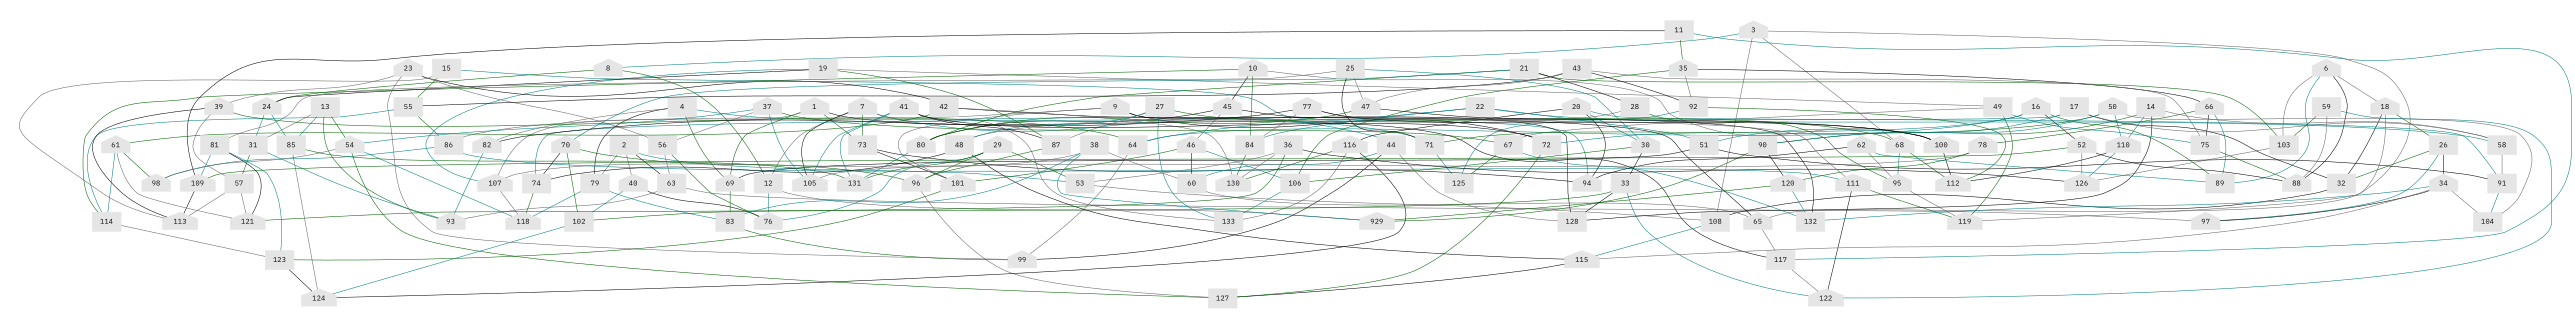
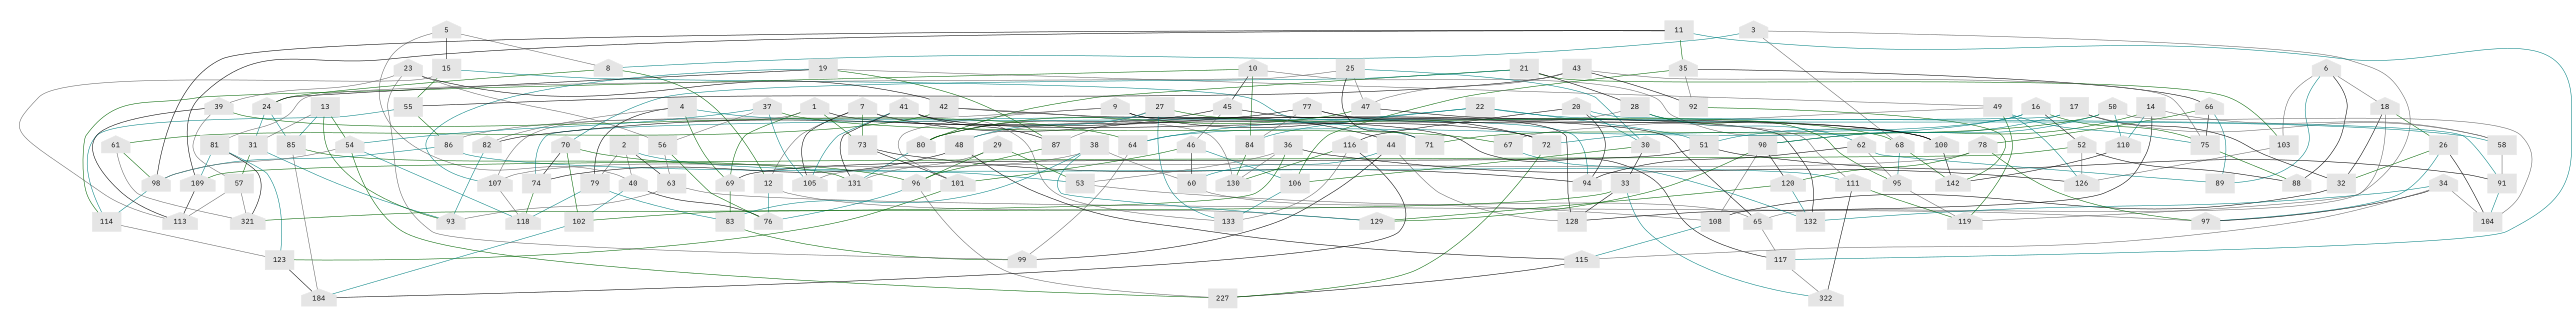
  graph {
    fontname="IBM Plex Mono"
    node [color=gray90 fontname="IBM Plex Mono" shape=house style=filled]
    edge [color=gray40 fontname="IBM Plex Mono"]
    1
    69
    73 [shape=box]
    107
    117 [shape=box]
    83 [shape=box]
    101
    94
    118
-   122
+   122 [label=322]
    2 [shape=box]
    40
    53 [shape=box]
    63 [shape=box]
    79 [shape=box]
    76
    102 [shape=box]
    108 [shape=box]
    93
    97
    3
    8
    65
    68
    12 [shape=box]
    24
    95
-   112
+   112 [label=142]
    115
    4 [shape=box]
    71 [shape=box]
    82
-   125 [shape=box]
+   5
    15 [shape=box]
    55 [shape=box]
    113
    6
    18
    88
    89 [shape=box]
    103 [shape=box]
    32 [shape=box]
    26 [shape=box]
    119
    126
    7
    44 [shape=box]
    105
    133 [shape=box]
-   129 [label=929]
+   129
    128 [shape=box]
    99
    60 [shape=box]
    31 [shape=box]
    85 [shape=box]
    72 [shape=box]
    9
    86 [shape=box]
-   127 [shape=box]
+   127 [shape=box label=227]
    98
    111
    123 [shape=box]
    10
    45
    84 [shape=box]
    100
    114 [shape=box]
    80
    132 [shape=box]
    46
    130
    11 [shape=box]
    35
    109
    106 [shape=box]
    66
    92 [shape=box]
    13 [shape=box]
    54
    57 [shape=box]
    131
-   124
+   124 [label=184]
    14 [shape=box]
    58 [shape=box]
    90 [shape=box]
    110
    91 [shape=box]
    120
    16
    52
    64 [shape=box]
    17 [shape=box]
    51 [shape=box]
    74 [shape=box]
    104 [shape=box]
    19 [shape=box]
    49 [shape=box]
    87 [shape=box]
    67 [shape=box]
    75 [shape=box]
    96
    20
    30
    116
    33 [shape=box]
    21 [shape=box]
    28 [shape=box]
    70
    48 [shape=box]
    62
    22 [shape=box]
    23
    39
    42 [shape=box]
    56 [shape=box]
    61
    25 [shape=box]
    47
    81 [shape=box]
-   121
+   121 [label=321]
    27 [shape=box]
    29
    34
    78
    36 [shape=box]
    37
    38 [shape=box]
    41
    43 [shape=box]
    50
-   59 [shape=box]
    77
    1 -- 69 [color=darkgreen]
    1 -- 73 [color=darkgreen]
    1 -- 107
    1 -- 117 [color=black]
    69 -- 83 [color=darkgreen]
    73 -- 101 [color=black]
    73 -- 94 [color=black]
    107 -- 118
    117 -- 122
    83 -- 99 [color=darkgreen]
    101 -- 123 [color=darkgreen]
    2 -- 40
    2 -- 53 [color=teal]
    2 -- 63 [color=black]
    2 -- 79
    40 -- 76 [color=black]
    40 -- 102 [color=teal]
    53 -- 108
    63 -- 93
    63 -- 97
    79 -- 83 [color=teal]
    79 -- 118 [color=teal]
    102 -- 124 [color=teal]
    108 -- 115 [color=teal]
-   3 -- 108
+   90 -- 108
    3 -- 8 [color=teal]
    3 -- 65
    3 -- 68
    8 -- 12 [color=darkgreen]
    8 -- 24 [color=darkgreen]
    65 -- 117
    68 -- 95 [color=teal]
    68 -- 112 [color=darkgreen]
    12 -- 76 [color=teal]
    12 -- 129
    24 -- 31 [color=teal]
    24 -- 85 [color=teal]
    95 -- 119
    115 -- 127 [color=black]
    4 -- 69 [color=darkgreen]
    4 -- 79 [color=black]
    4 -- 71 [color=teal]
    4 -- 82
-   71 -- 125 [color=teal]
    82 -- 93 [color=teal]
+   5 -- 40
+   5 -- 8
+   5 -- 15 [color=black]
    15 -- 94 [color=teal]
    15 -- 55 [color=darkgreen]
    15 -- 113
    55 -- 86 [color=darkgreen]
    55 -- 114 [color=teal]
    6 -- 18
    6 -- 88 [color=black]
    6 -- 89 [color=teal]
    6 -- 103
    18 -- 32 [color=black]
    18 -- 26 [color=darkgreen]
    18 -- 119
    103 -- 126
    32 -- 108 [color=black]
    26 -- 97 [color=teal]
    26 -- 32 [color=darkgreen]
-   26 -- 34 [color=black]
+   26 -- 104 [color=black]
    7 -- 73 [color=darkgreen]
    7 -- 12
-   7 -- 44 [color=teal]
+   7 -- 44 [color=black]
    7 -- 105 [color=black]
    7 -- 133
    44 -- 128
    44 -- 99 [color=black]
    44 -- 60 [color=teal]
    60 -- 65
    31 -- 93 [color=teal]
    31 -- 57 [color=darkgreen]
    85 -- 131 [color=darkgreen]
    85 -- 124
    72 -- 127 [color=darkgreen]
    9 -- 101
    9 -- 128 [color=black]
    9 -- 72 [color=black]
    9 -- 86
    86 -- 98 [color=teal]
    86 -- 111 [color=teal]
    111 -- 122 [color=black]
    111 -- 119 [color=darkgreen]
    123 -- 124 [color=black]
    10 -- 45 [color=black]
    10 -- 84 [color=darkgreen]
    10 -- 100
    10 -- 114 [color=darkgreen]
    45 -- 80 [color=black]
    45 -- 132 [color=black]
    45 -- 46
    84 -- 130 [color=darkgreen]
    100 -- 112 [color=black]
    114 -- 123
    80 -- 131 [color=teal]
    46 -- 101 [color=darkgreen]
    46 -- 60 [color=black]
    46 -- 106 [color=teal]
    11 -- 117 [color=teal]
+   11 -- 98 [color=black]
    11 -- 35 [color=darkgreen]
    11 -- 109 [color=black]
    35 -- 106 [color=darkgreen]
    35 -- 66 [color=black]
    35 -- 92
    109 -- 113 [color=black]
    106 -- 133 [color=teal]
    66 -- 89 [color=teal]
    66 -- 75 [color=black]
    66 -- 78 [color=darkgreen]
    92 -- 112 [color=darkgreen]
-   92 -- 125 [color=teal]
    13 -- 93 [color=darkgreen]
    13 -- 31
    13 -- 85 [color=teal]
    13 -- 54 [color=darkgreen]
    54 -- 118 [color=teal]
    54 -- 127 [color=darkgreen]
    54 -- 98
    57 -- 113
    57 -- 121
    14 -- 128 [color=black]
    14 -- 58
    14 -- 90 [color=darkgreen]
    14 -- 110 [color=teal]
    58 -- 91
    90 -- 129 [color=darkgreen]
    90 -- 120 [color=black]
    110 -- 112 [color=black]
-   110 -- 126 [color=teal]
+   49 -- 126 [color=teal]
    91 -- 104 [color=teal]
    120 -- 129 [color=darkgreen]
    120 -- 132 [color=teal]
-   16 -- 89 [color=darkgreen]
+   16 -- 75 [color=darkgreen]
    16 -- 72 [color=teal]
    16 -- 52 [color=black]
    16 -- 64 [color=teal]
    52 -- 88 [color=black]
    52 -- 126
    52 -- 109 [color=darkgreen]
    64 -- 99
    17 -- 32 [color=black]
    17 -- 58
    17 -- 51 [color=teal]
    17 -- 74 [color=teal]
    51 -- 69 [color=black]
    51 -- 91 [color=black]
    74 -- 118 [color=darkgreen]
    19 -- 107 [color=teal]
    19 -- 24 [color=black]
    19 -- 49
    19 -- 87 [color=darkgreen]
    49 -- 119 [color=darkgreen]
    49 -- 67
    49 -- 75 [color=teal]
    87 -- 96 [color=darkgreen]
-   67 -- 125 [color=darkgreen]
    67 -- 132 [color=teal]
    75 -- 88 [color=darkgreen]
    96 -- 127
    20 -- 94 [color=black]
    20 -- 91 [color=teal]
    20 -- 30 [color=teal]
    20 -- 116 [color=black]
    30 -- 106 [color=darkgreen]
    30 -- 33 [color=black]
    116 -- 133
    116 -- 130 [color=darkgreen]
    116 -- 124 [color=black]
    33 -- 122 [color=teal]
    33 -- 102 [color=darkgreen]
    33 -- 128 [color=black]
    21 -- 103 [color=darkgreen]
    21 -- 80 [color=darkgreen]
    21 -- 28 [color=black]
    21 -- 70 [color=teal]
    28 -- 95 [color=darkgreen]
    28 -- 48
+   28 -- 62 [color=teal]
    70 -- 102 [color=darkgreen]
    70 -- 74 [color=black]
    70 -- 96 [color=darkgreen]
    48 -- 115 [color=black]
    48 -- 74 [color=black]
    62 -- 94 [color=black]
    62 -- 95
    62 -- 89 [color=teal]
    22 -- 84 [color=teal]
    22 -- 58 [color=teal]
    22 -- 64 [color=teal]
    22 -- 51 [color=teal]
    23 -- 99
    23 -- 39
    23 -- 42 [color=black]
    23 -- 56
    39 -- 113 [color=black]
    39 -- 57
    39 -- 64 [color=darkgreen]
    42 -- 65 [color=black]
    42 -- 130
    42 -- 61 [color=darkgreen]
    56 -- 63
    56 -- 76 [color=darkgreen]
    61 -- 98 [color=darkgreen]
-   61 -- 114 [color=teal]
+   98 -- 114 [color=teal]
    61 -- 121
    25 -- 71 [color=black]
    25 -- 30 [color=teal]
    25 -- 47
    25 -- 81
    47 -- 100 [color=black]
    47 -- 80 [color=darkgreen]
    81 -- 123 [color=teal]
    81 -- 109 [color=teal]
    81 -- 121 [color=black]
    27 -- 68 [color=darkgreen]
    27 -- 133 [color=teal]
    27 -- 87
    27 -- 48 [color=teal]
    29 -- 53 [color=darkgreen]
-   29 -- 76 [color=teal]
-   29 -- 131 [color=darkgreen]
+   96 -- 76 [color=teal]
+   29 -- 131
    29 -- 96 [color=darkgreen]
    34 -- 97 [color=black]
    34 -- 115
    34 -- 132 [color=teal]
    34 -- 104
+   78 -- 97 [color=darkgreen]
    78 -- 105
    78 -- 120 [color=darkgreen]
    36 -- 53
    36 -- 126 [color=black]
    36 -- 130
    36 -- 121 [color=darkgreen]
    37 -- 105 [color=teal]
    37 -- 54 [color=teal]
    37 -- 67 [color=darkgreen]
    37 -- 56
    38 -- 107
    38 -- 83 [color=teal]
    38 -- 129 [color=teal]
    38 -- 60
    41 -- 105 [color=teal]
    41 -- 72 [color=black]
-   41 -- 131 [color=teal]
+   41 -- 131 [color=black]
    41 -- 87 [color=black]
    43 -- 55 [color=black]
    43 -- 92 [color=black]
    43 -- 75
    43 -- 47
    50 -- 71 [color=darkgreen]
    50 -- 90 [color=teal]
    50 -- 110 [color=teal]
    50 -- 104
-   59 -- 122 [color=teal]
-   59 -- 88
-   59 -- 103 [color=darkgreen]
    77 -- 82 [color=black]
    77 -- 111
    77 -- 84
    77 -- 100 [color=black]
  }
